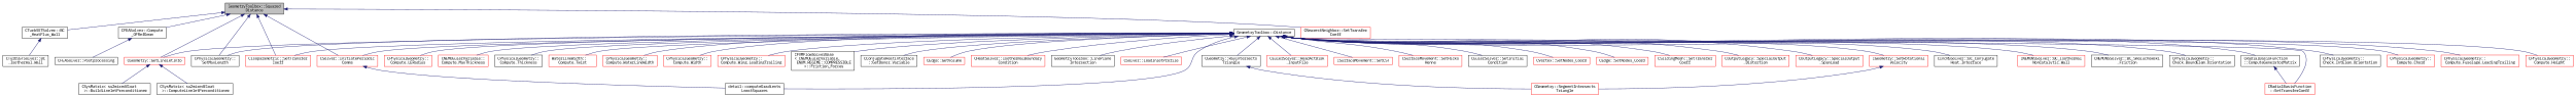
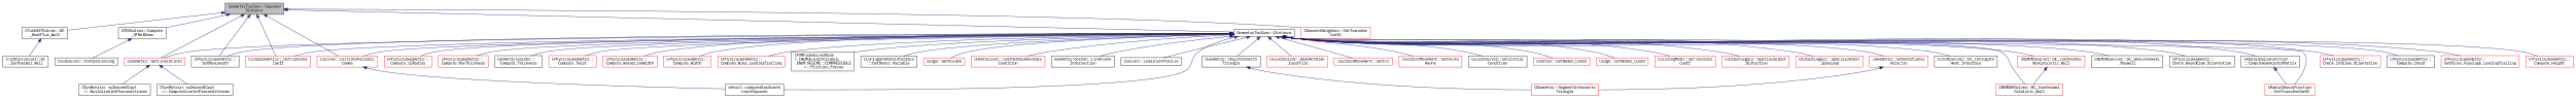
  digraph {
    fontname="IBM Plex Mono"
    rankdir=TB
    node [color=red fillcolor=white fontname="IBM Plex Mono" fontsize=10 shape=record style=filled]
    edge [color=midnightblue dir=back fontname="IBM Plex Mono" fontsize=10 labelfontname=Helvetica labelfontsize=10 style=solid]
    n1 [color=black fillcolor=grey75 fontcolor=black height=0.2 label="GeometryToolbox::Squared\lDistance" width=0.4]
    n2 [color=black height=0.2 label="CTurbSSTSolver::BC\l_HeatFlux_Wall" width=0.4]
    n3 [color=black height=0.2 label="CFEASolver::Compute\l_OFRefGeom" width=0.4]
    n4 [color=black height=0.2 label="GeometryToolbox::Distance" width=0.4]
    n5 [height=0.2 label="CGeometry::GetLineletInfo" width=0.4]
    n6 [height=0.2 label="CSolver::InitiatePeriodic\lComms" width=0.4]
    n7 [color=black height=0.2 label="CPhysicalGeometry::\lSetMaxLength" width=0.4]
    n8 [height=0.2 label="CIsoparametric::SetTransfer\lCoeff" width=0.4]
    n9 [height=0.2 label="CNearestNeighbor::SetTransfer\lCoeff" width=0.4]
    n10 [color=black height=0.2 label="CTurbSSTSolver::BC\l_Isothermal_Wall" width=0.4]
    n11 [color=black height=0.2 label="CFEASolver::Postprocessing" width=0.4]
    n12 [color=black height=0.2 label="CIncNSSolver::BC_Conjugate\lHeat_Interface" width=0.4]
+   n13 [height=0.2 label="CNEMONSSolver::BC_Isothermal\lCatalytic_Wall" width=0.4]
    n14 [height=0.2 label="CNEMONSSolver::BC_Isothermal\lNonCatalytic_Wall" width=0.4]
-   n15 [color=black height=0.2 label="CNEMONSSolver::BC_Smoluchowski\l_Friction" width=0.4]
+   n15 [color=black height=0.2 label="CNEMONSSolver::BC_Smoluchowski\l_Maxwell" width=0.4]
    n16 [color=black height=0.2 label="CPhysicalGeometry::\lCheck_BoundElem_Orientation" width=0.4]
-   n17 [color=black height=0.2 label="CPhysicalGeometry::\lCheck_IntElem_Orientation" width=0.4]
-   n18 [height=0.2 label="CPhysicalGeometry::\lCompute_Chord" width=0.4]
-   n19 [height=0.2 label="CPhysicalGeometry::\lCompute_Fuselage_LeadingTrailing" width=0.4]
+   n17 [height=0.2 label="CPhysicalGeometry::\lCheck_IntElem_Orientation" width=0.4]
+   n18 [color=black height=0.2 label="CPhysicalGeometry::\lCompute_Chord" width=0.4]
+   n19 [height=0.2 label="CPhysicalGeometry::\lSetHicks_Fuselage_LeadingTrailing" width=0.4]
    n20 [height=0.2 label="CPhysicalGeometry::\lCompute_Height" width=0.4]
    n21 [height=0.2 label="CPhysicalGeometry::\lCompute_LERadius" width=0.4]
-   n22 [height=0.2 label="CNEMOEulerVariable::\lCompute_MaxThickness" width=0.4]
-   n23 [color=black height=0.2 label="CPhysicalGeometry::\lCompute_Thickness" width=0.4]
-   n24 [height=0.2 label="WaterLineWidth::\lCompute_Twist" width=0.4]
+   n22 [height=0.2 label="CPhysicalGeometry::\lCompute_MaxThickness" width=0.4]
+   n23 [color=black height=0.2 label="GeometryToolbox::\lCompute_Thickness" width=0.4]
+   n24 [height=0.2 label="CPhysicalGeometry::\lCompute_Twist" width=0.4]
    n25 [height=0.2 label="CPhysicalGeometry::\lCompute_WaterLineWidth" width=0.4]
    n26 [height=0.2 label="CPhysicalGeometry::\lCompute_Width" width=0.4]
    n27 [height=0.2 label="CPhysicalGeometry::\lCompute_Wing_LeadingTrailing" width=0.4]
    n28 [color=black height=0.2 label="CRadialBasisFunction\l::ComputeGeneratorMatrix" width=0.4]
    n29 [height=0.2 label="CRadialBasisFunction\l::SetTransferCoeff" width=0.4]
    n30 [color=black height=0.2 label="detail::computeGradients\lLeastSquares" width=0.4]
    n31 [color=black height=0.2 label="CFVMFlowSolverBase\l\< CNEMOEulerVariable,\l ENUM_REGIME::COMPRESSIBLE\l \>::Friction_Forces" width=0.4]
    n32 [color=black height=0.2 label="CConjugateHeatInterface\l::GetDonor_Variable" width=0.4]
    n33 [height=0.2 label="CEdge::GetVolume" width=0.4]
    n34 [height=0.2 label="CHeatSolver::IsothermalBoundary\lCondition" width=0.4]
    n35 [color=black height=0.2 label="GeometryToolbox::LinePlane\lIntersection" width=0.4]
-   n36 [height=0.2 label="CSolver::LoadInletProfile" width=0.4]
+   n36 [color=black height=0.2 label="CSolver::LoadInletProfile" width=0.4]
    n37 [color=black height=0.2 label="CGeometry::RayIntersects\lTriangle" width=0.4]
    n38 [height=0.2 label="CEulerSolver::ReadActDisk\l_InputFile" width=0.4]
    n39 [height=0.2 label="CSurfaceMovement::SetCST" width=0.4]
    n40 [height=0.2 label="CSurfaceMovement::SetHicks\lHenne" width=0.4]
    n41 [color=black height=0.2 label="CEulerSolver::SetInitial\lCondition" width=0.4]
    n42 [height=0.2 label="CVertex::SetNodes_Coord" width=0.4]
    n43 [height=0.2 label="CEdge::SetNodes_Coord" width=0.4]
    n44 [height=0.2 label="CGeometry::SetRotational\lVelocity" width=0.4]
    n45 [height=0.2 label="CSlidingMesh::SetTransfer\lCoeff" width=0.4]
    n46 [height=0.2 label="COutputLegacy::SpecialOutput\l_Distortion" width=0.4]
    n47 [height=0.2 label="COutputLegacy::SpecialOutput\l_SpanLoad" width=0.4]
    n48 [color=black height=0.2 label="CSysMatrix\< su2mixedfloat\l \>::BuildLineletPreconditioner" width=0.4]
    n49 [color=black height=0.2 label="CSysMatrix\< su2mixedfloat\l \>::ComputeLineletPreconditioner" width=0.4]
    n50 [height=0.2 label="CGeometry::SegmentIntersects\lTriangle" width=0.4]
    n1 -> n2
    n1 -> n3
+   n1 -> n4
    n1 -> n5
    n1 -> n6
    n1 -> n7
    n1 -> n8
    n1 -> n9
    n2 -> n10
    n3 -> n11
    n4 -> n5
    n4 -> n6
    n4 -> n7
    n4 -> n8
    n4 -> n12
+   n4 -> n13
    n4 -> n14
    n4 -> n15
    n4 -> n16
    n4 -> n17
    n4 -> n18
    n4 -> n19
    n4 -> n20
    n4 -> n21
    n4 -> n22
    n4 -> n23
    n4 -> n24
    n4 -> n25
    n4 -> n26
    n4 -> n27
    n4 -> n28
    n4 -> n29
    n4 -> n30
    n4 -> n31
    n4 -> n32
    n4 -> n33
    n4 -> n34
    n4 -> n35
    n4 -> n36
    n4 -> n37
    n4 -> n38
    n4 -> n39
    n4 -> n40
    n4 -> n41
    n4 -> n42
    n4 -> n43
    n4 -> n44
    n4 -> n45
    n4 -> n46
    n4 -> n47
    n5 -> n48
    n5 -> n49
    n6 -> n30
+   n14 -> n13
    n28 -> n29
    n37 -> n50
    n44 -> n50
  }
